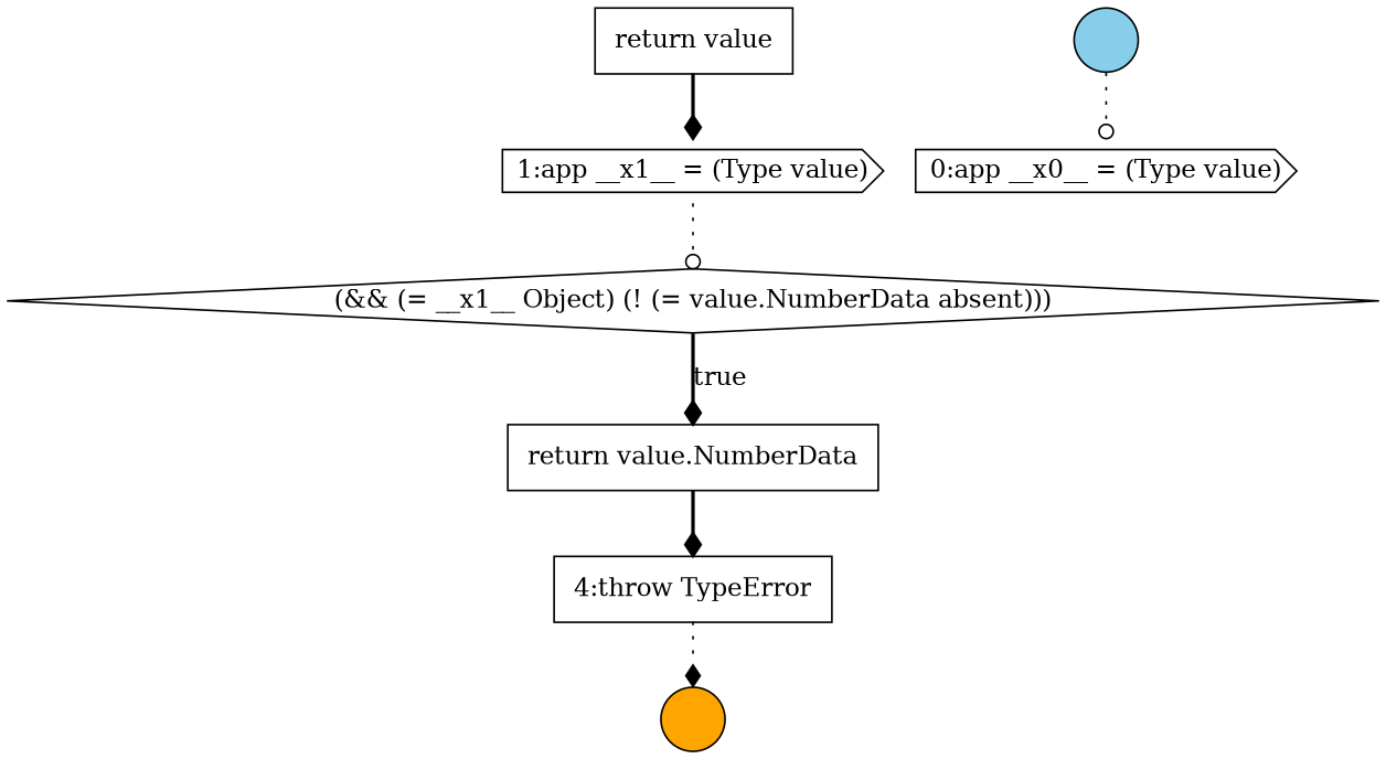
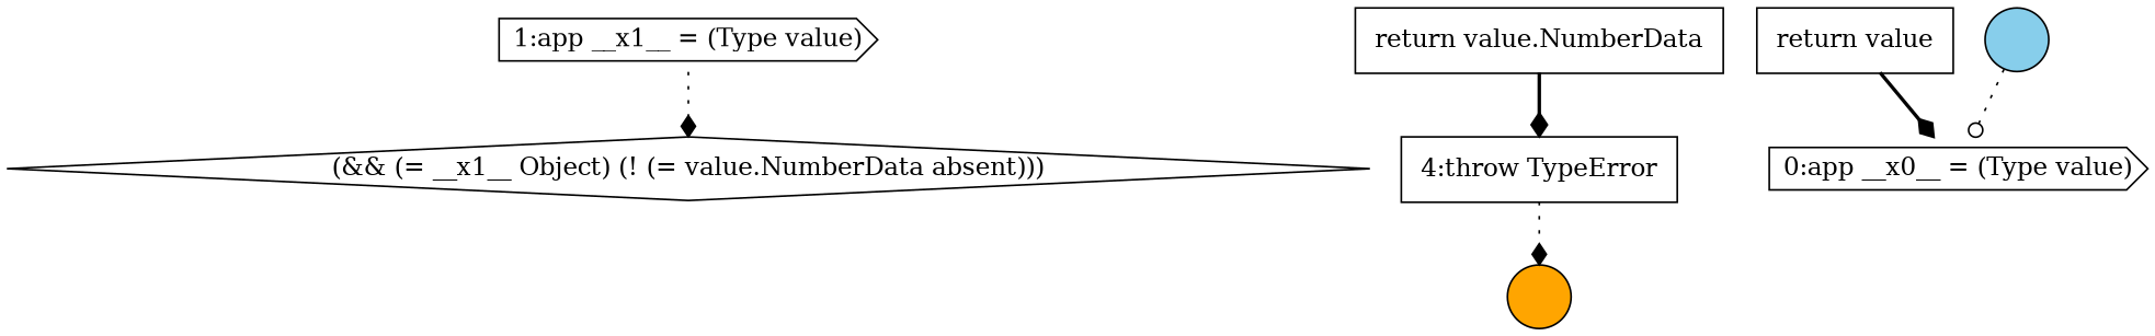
  digraph {
    node [color=black fillcolor=white shape=none style=filled]
    edge [arrowhead=diamond color=black style=dotted]
    n1 [label=<<font color="black">1:app __x1__ = (Type value)</font>> shape=cds]
    n2 [label=<<font color="black">(&amp;&amp; (= __x1__ Object) (! (= value.NumberData absent)))</font>> shape=diamond]
    n3 [label=<<font color="black">     <table border="0" cellborder="1" cellspacing="0" cellpadding="10">       <tr><td align="left">return value.NumberData</td></tr>     </table>   </font>> margin=0]
    n4 [fillcolor=orange label=" " shape=circle]
    n5 [label=<<font color="black">     <table border="0" cellborder="1" cellspacing="0" cellpadding="10">       <tr><td align="left">4:throw TypeError</td></tr>     </table>   </font>> margin=0]
    n6 [label=<<font color="black">0:app __x0__ = (Type value)</font>> shape=cds]
    n7 [label=<<font color="black">     <table border="0" cellborder="1" cellspacing="0" cellpadding="10">       <tr><td align="left">return value</td></tr>     </table>   </font>> margin=0]
    n8 [fillcolor=skyblue label=" " shape=circle]
-   n1 -> n2 [arrowhead=odot]
-   n2 -> n3 [label=<<font color="black">true</font>> style=bold]
+   n1 -> n2
    n3 -> n5 [style=bold]
    n5 -> n4
-   n7 -> n1 [style=bold]
+   n7 -> n6 [style=bold]
    n8 -> n6 [arrowhead=odot]
  }
